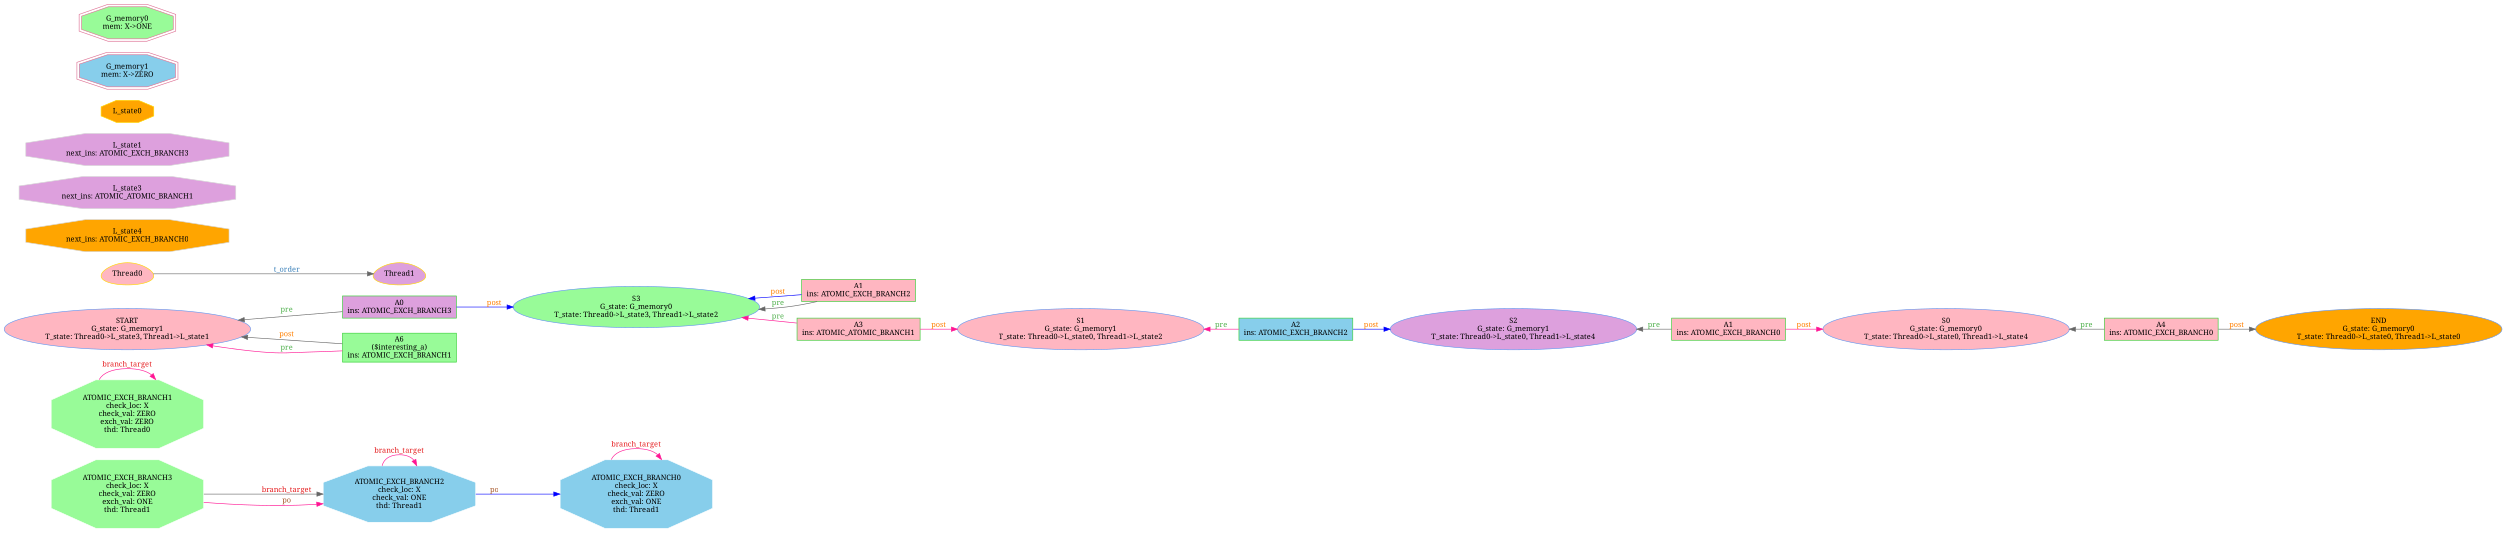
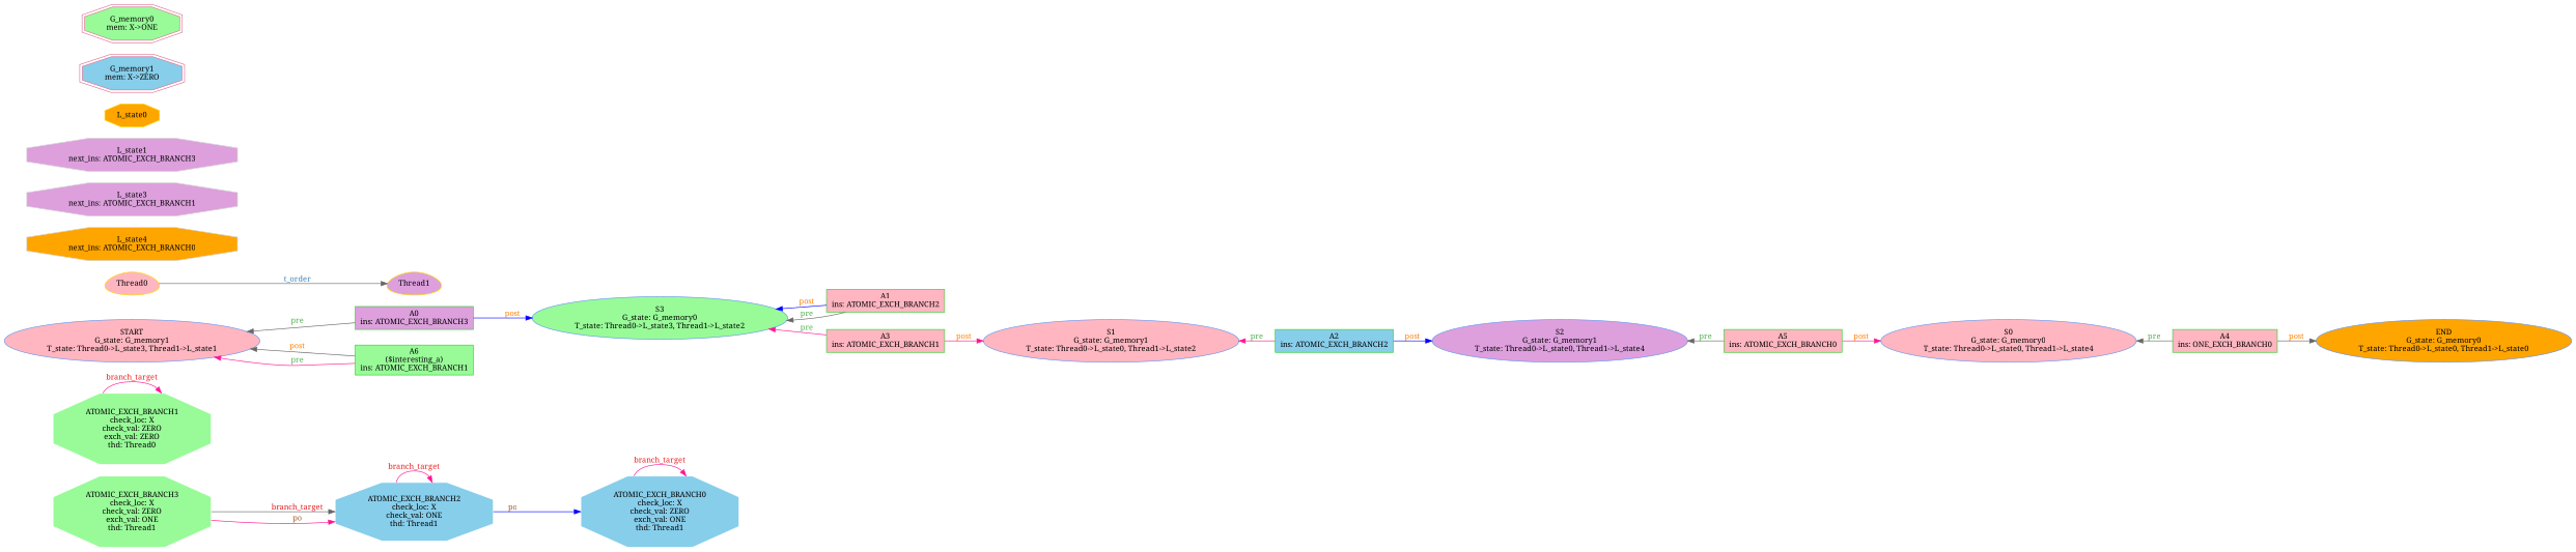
  digraph {
    fontname="Noto Serif"
    fontsize=12
    rankdir=LR
    node [color="#31cf31" fillcolor=lightpink fontcolor="#000000" fontname="Noto Serif" fontsize=12 shape=octagon style="filled, solid"]
    edge [color=deeppink dir=forward fontcolor="#ff7f00" fontname="Noto Serif" fontsize=12 style=solid uuid="<ATOMIC_EXCH_BRANCH3, ATOMIC_EXCH_BRANCH2>" weight=1]
    n1 [color="#ffffff" fillcolor=skyblue label="ATOMIC_EXCH_BRANCH0\ncheck_loc: X\ncheck_val: ZERO\nexch_val: ONE\nthd: Thread1" uuid=ATOMIC_EXCH_BRANCH0]
    n2 [color="#ffffff" fillcolor=palegreen label="ATOMIC_EXCH_BRANCH1\ncheck_loc: X\ncheck_val: ZERO\nexch_val: ZERO\nthd: Thread0" uuid=ATOMIC_EXCH_BRANCH1]
    n3 [color="#ffffff" fillcolor=skyblue label="ATOMIC_EXCH_BRANCH2\ncheck_loc: X\ncheck_val: ONE\nthd: Thread1" uuid=ATOMIC_EXCH_BRANCH2]
    n4 [color="#ffffff" fillcolor=palegreen label="ATOMIC_EXCH_BRANCH3\ncheck_loc: X\ncheck_val: ZERO\nexch_val: ONE\nthd: Thread1" uuid=ATOMIC_EXCH_BRANCH3]
    n5 [fillcolor=plum label="A0\nins: ATOMIC_EXCH_BRANCH3" shape=box uuid=A0]
    n6 [color="#6396ef" fillcolor=palegreen label="S3\nG_state: G_memory0\nT_state: Thread0->L_state3, Thread1->L_state2" shape=ellipse uuid=S3]
    n7 [label="A1\nins: ATOMIC_EXCH_BRANCH2" shape=box uuid=A1]
-   n8 [label="A3\nins: ATOMIC_ATOMIC_BRANCH1" shape=box uuid=A3]
+   n8 [label="A3\nins: ATOMIC_EXCH_BRANCH1" shape=box uuid=A3]
    n9 [color="#6396ef" label="S1\nG_state: G_memory1\nT_state: Thread0->L_state0, Thread1->L_state2" shape=ellipse uuid=S1]
    n10 [fillcolor=skyblue label="A2\nins: ATOMIC_EXCH_BRANCH2" shape=box uuid=A2]
    n11 [color="#6396ef" fillcolor=plum label="S2\nG_state: G_memory1\nT_state: Thread0->L_state0, Thread1->L_state4" shape=ellipse uuid=S2]
-   n12 [label="A1\nins: ATOMIC_EXCH_BRANCH0" shape=box uuid=A5]
+   n12 [label="A5\nins: ATOMIC_EXCH_BRANCH0" shape=box uuid=A5]
    n13 [color="#6396ef" label="S0\nG_state: G_memory0\nT_state: Thread0->L_state0, Thread1->L_state4" shape=ellipse uuid=S0]
-   n14 [label="A4\nins: ATOMIC_EXCH_BRANCH0" shape=box uuid=A4]
+   n14 [label="A4\nins: ONE_EXCH_BRANCH0" shape=box uuid=A4]
    n15 [color="#6396ef" fillcolor=orange label="END\nG_state: G_memory0\nT_state: Thread0->L_state0, Thread1->L_state0" shape=ellipse uuid=END]
    n16 [color="#6396ef" label="START\nG_state: G_memory1\nT_state: Thread0->L_state3, Thread1->L_state1" shape=ellipse uuid=START]
    n17 [fillcolor=palegreen label="A6\n($interesting_a)\nins: ATOMIC_EXCH_BRANCH1" shape=box uuid=A6]
    n18 [color="#ffd700" label=Thread0 shape=egg uuid=Thread0]
    n19 [color="#ffd700" fillcolor=plum label=Thread1 shape=egg uuid=Thread1]
    n20 [color="#d6d6d6" fillcolor=orange label="L_state4\nnext_ins: ATOMIC_EXCH_BRANCH0" uuid=L_state4]
-   n21 [color="#d6d6d6" fillcolor=plum label="L_state3\nnext_ins: ATOMIC_ATOMIC_BRANCH1" uuid=L_state3]
+   n21 [color="#d6d6d6" fillcolor=plum label="L_state3\nnext_ins: ATOMIC_EXCH_BRANCH1" uuid=L_state3]
    n22 [color="#d6d6d6" fillcolor=plum label="L_state1\nnext_ins: ATOMIC_EXCH_BRANCH3" uuid=L_state1]
    n23 [color="#ffd700" fillcolor=orange label=L_state0 uuid=L_state0]
    n24 [color="#de7194" fillcolor=skyblue label="G_memory1\nmem: X->ZERO" shape=doubleoctagon uuid=G_memory1]
    n25 [color="#de7194" fillcolor=palegreen label="G_memory0\nmem: X->ONE" shape=doubleoctagon uuid=G_memory0]
    n1 -> n1 [fontcolor="#e41a1c" label=branch_target uuid="<ATOMIC_EXCH_BRANCH0, ATOMIC_EXCH_BRANCH0>"]
    n2 -> n2 [fontcolor="#e41a1c" label=branch_target uuid="<ATOMIC_EXCH_BRANCH1, ATOMIC_EXCH_BRANCH1>"]
    n3 -> n1 [color=blue fontcolor="#a65628" label=po uuid="<ATOMIC_EXCH_BRANCH2, ATOMIC_EXCH_BRANCH0>"]
    n3 -> n3 [fontcolor="#e41a1c" label=branch_target uuid="<ATOMIC_EXCH_BRANCH2, ATOMIC_EXCH_BRANCH2>"]
    n4 -> n3 [color=gray40 fontcolor="#e41a1c" label=branch_target]
    n4 -> n3 [fontcolor="#a65628" label=po]
    n5 -> n6 [color=blue label=post uuid="<A0, S3>"]
    n6 -> n7 [color=blue dir=back label=post uuid="<A1, S3>"]
    n6 -> n7 [color=gray40 dir=back fontcolor="#4daf4a" label=pre uuid="<A1, S3>"]
    n6 -> n8 [dir=back fontcolor="#4daf4a" label=pre uuid="<A3, S3>"]
    n8 -> n9 [label=post uuid="<A3, S1>"]
    n9 -> n10 [dir=back fontcolor="#4daf4a" label=pre uuid="<A2, S1>"]
    n10 -> n11 [color=blue label=post uuid="<A2, S2>"]
    n11 -> n12 [color=gray40 dir=back fontcolor="#4daf4a" label=pre uuid="<A5, S2>"]
    n12 -> n13 [label=post uuid="<A5, S0>"]
    n13 -> n14 [color=gray40 dir=back fontcolor="#4daf4a" label=pre uuid="<A4, S0>"]
    n14 -> n15 [color=gray40 label=post uuid="<A4, END>"]
    n16 -> n5 [color=gray40 dir=back fontcolor="#4daf4a" label=pre uuid="<A0, START>"]
    n16 -> n17 [color=gray40 dir=back label=post uuid="<A6, START>"]
    n16 -> n17 [dir=back fontcolor="#4daf4a" label=pre uuid="<A6, START>"]
    n18 -> n19 [color=gray40 fontcolor="#377eb8" label=t_order uuid="<Thread0, Thread1>"]
  }
